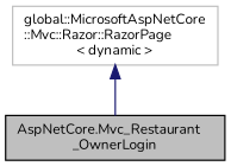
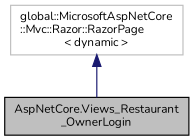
  digraph {
    fontname=Nunito
    node [fontname=Nunito fontsize=10 shape=record style=filled]
-   n1 [color=black fillcolor=grey75 fontcolor=black height=0.2 label="AspNetCore.Mvc_Restaurant\l_OwnerLogin" width=0.4]
+   n1 [color=black fillcolor=grey75 fontcolor=black height=0.2 label="AspNetCore.Views_Restaurant\l_OwnerLogin" width=0.4]
    n2 [color=grey75 fillcolor=white height=0.2 label="global::MicrosoftAspNetCore\l::Mvc::Razor::RazorPage\l\< dynamic \>" width=0.4]
    n2 -> n1 [color=midnightblue dir=back fontname=Nunito fontsize=10 labelfontname=Helvetica labelfontsize=10 style=solid]
  }
